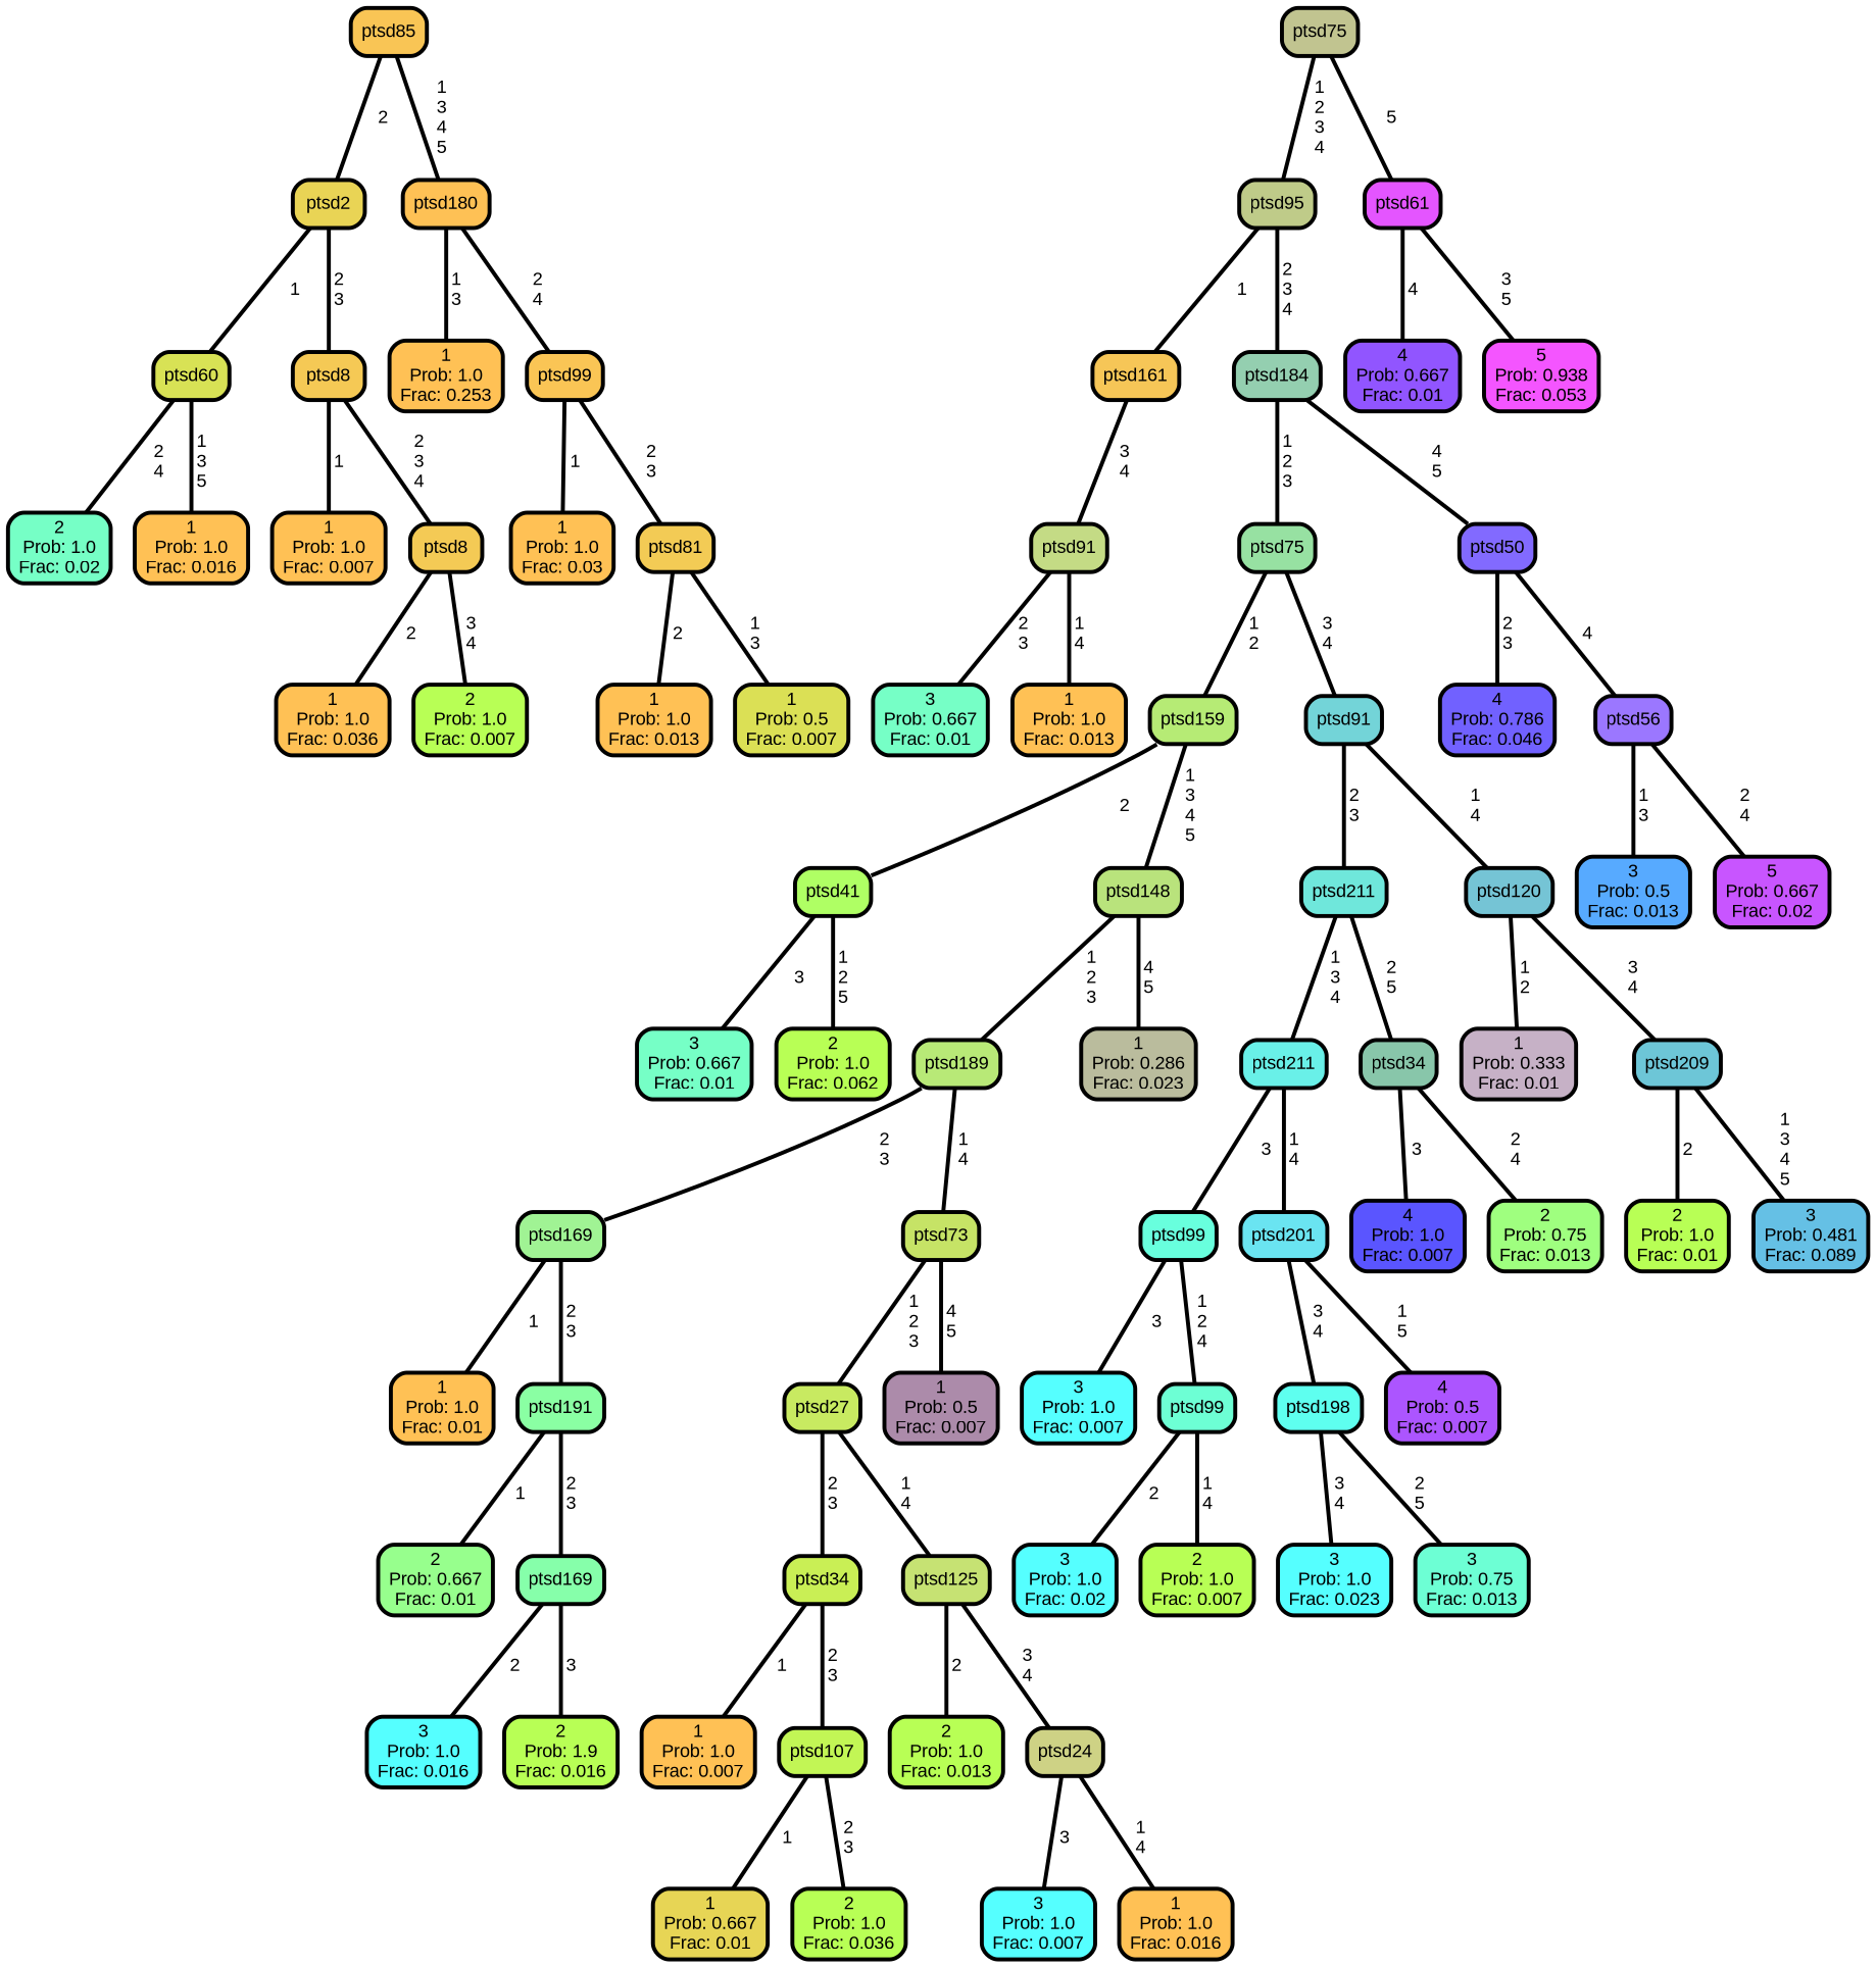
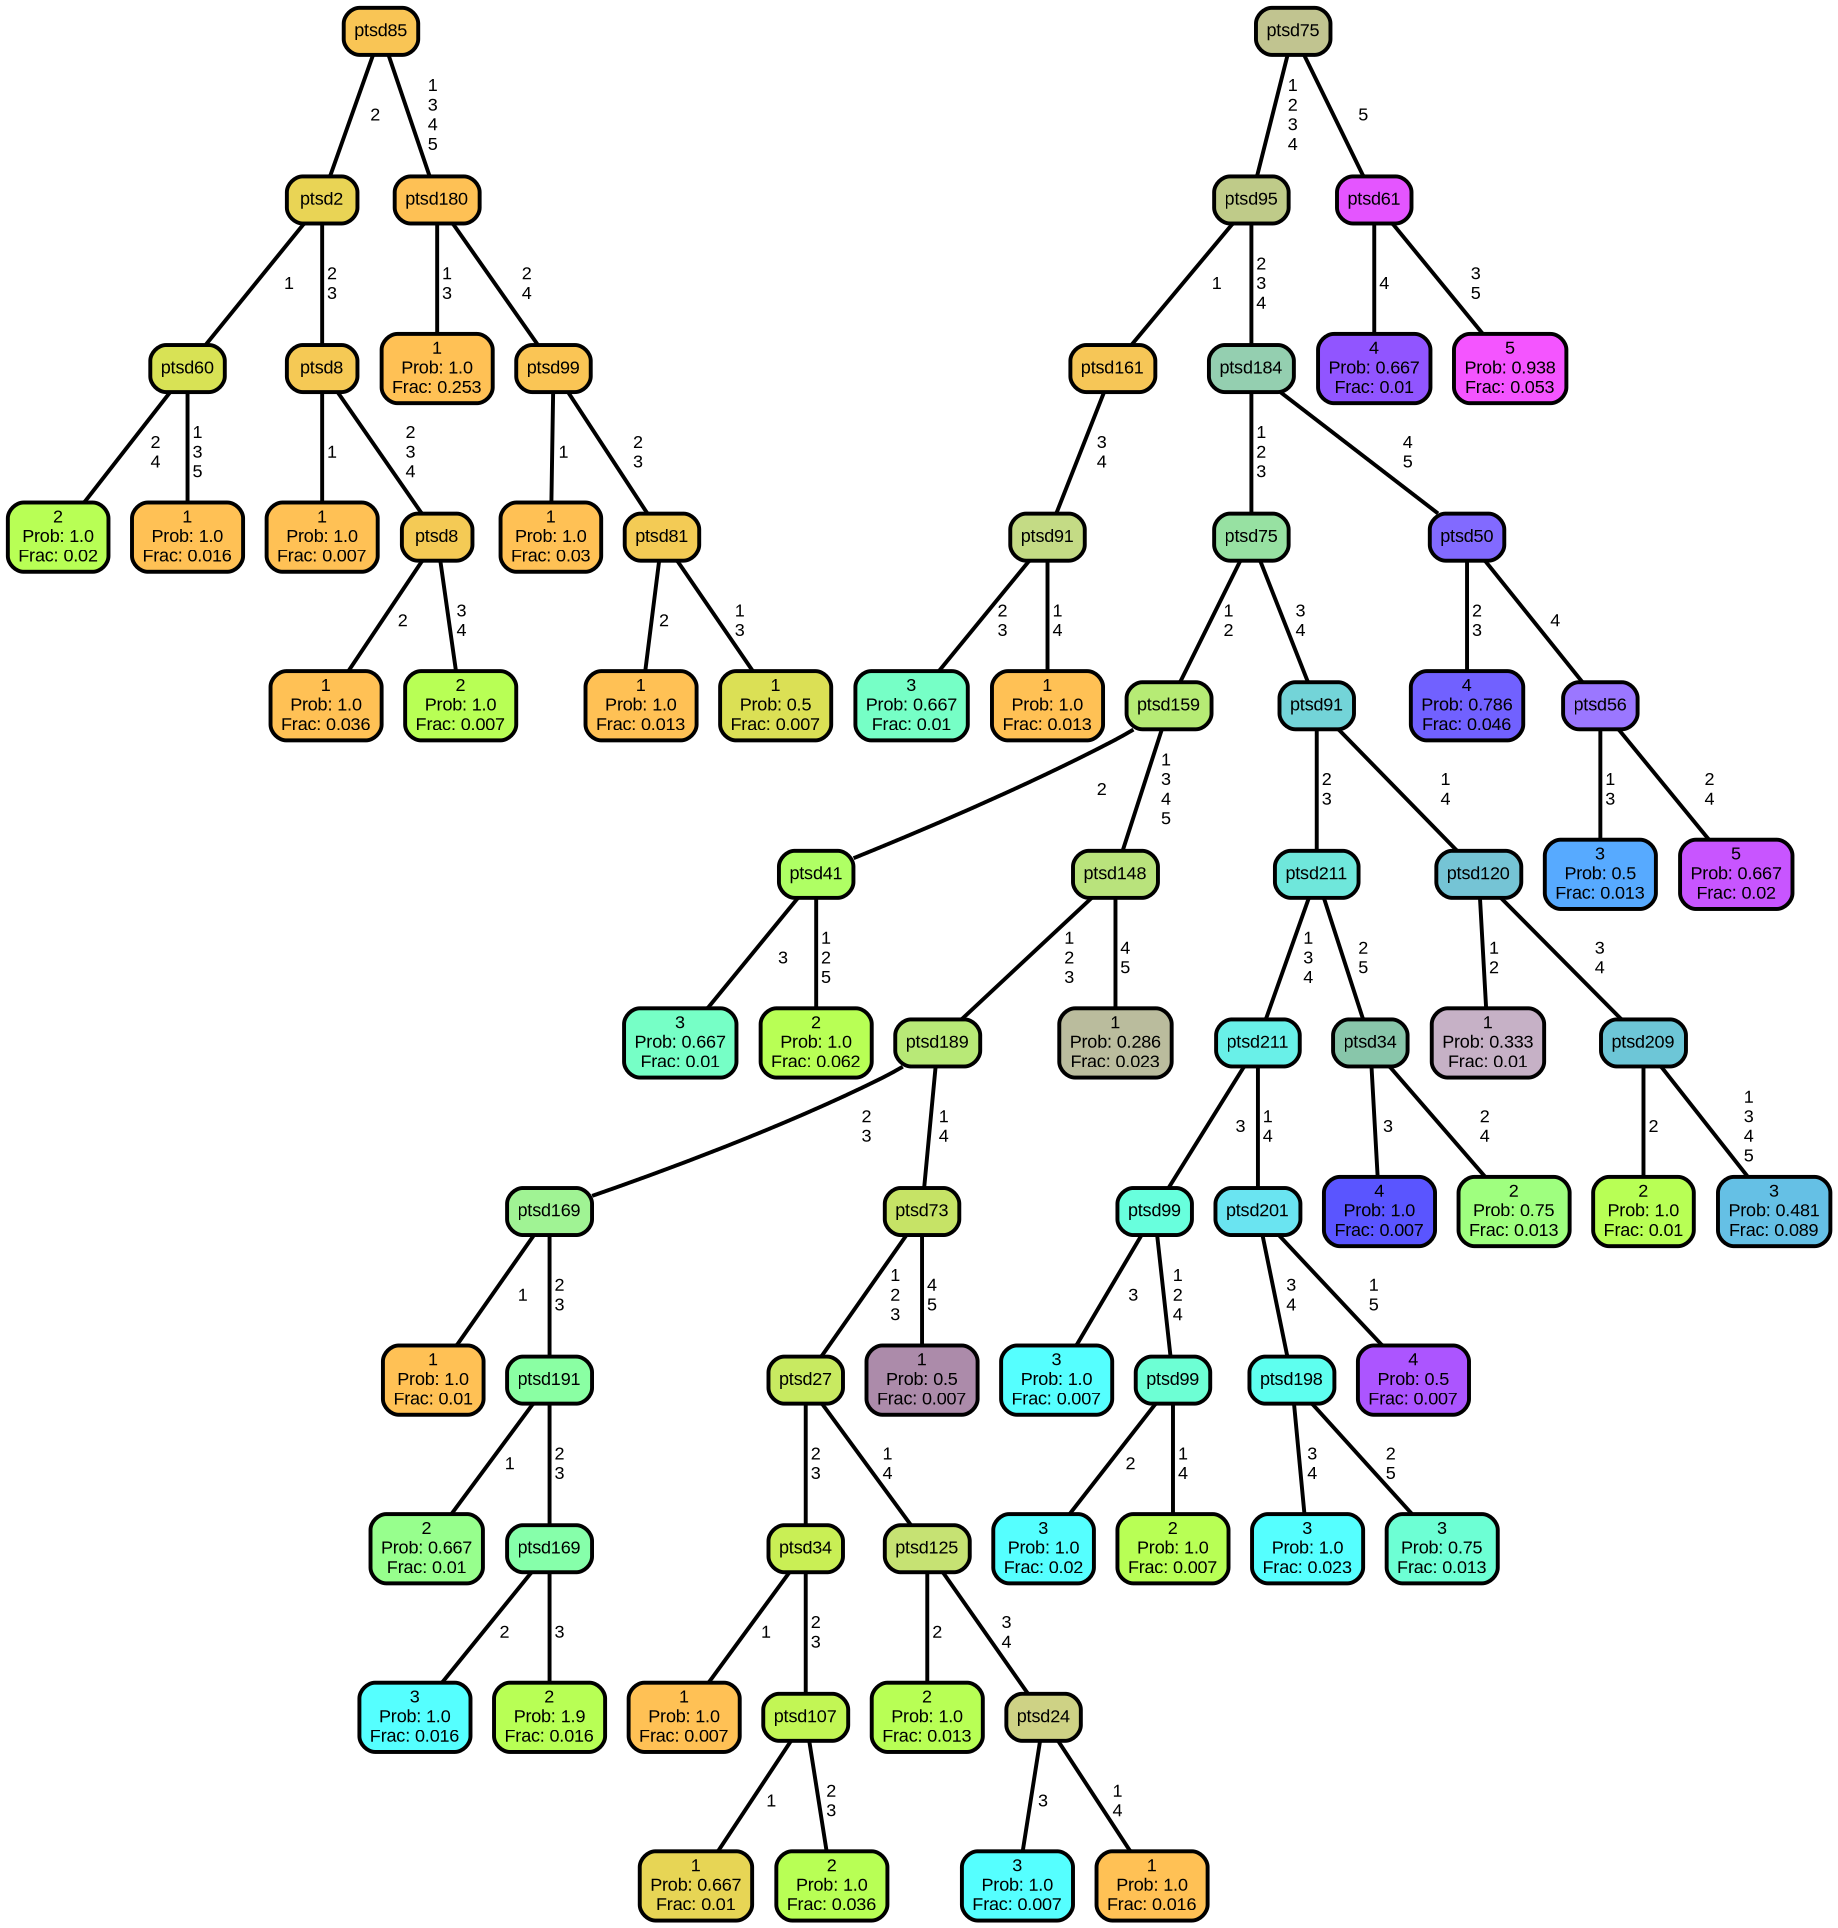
  graph {
    fontname="Liberation Sans"
    ranksep="0 equally"
    splines=straight
    node [color=black fillcolor="#ffc155" fontcolor=black fontname="Liberation Sans" penwidth=3 shape=box style="filled, rounded"]
    edge [color=black fontname="Liberation Sans" penwidth=3]
-   n1 [fillcolor="#76ffc6" label="2\nProb: 1.0\nFrac: 0.02"]
+   n1 [fillcolor="#b8ff55" label="2\nProb: 1.0\nFrac: 0.02"]
    n2 [fillcolor="#d8e255" label=ptsd60]
    n3 [label="1\nProb: 1.0\nFrac: 0.016"]
    n4 [fillcolor="#e9d455" label=ptsd2]
    n5 [fillcolor="#f5c955" label=ptsd8]
    n6 [label="1\nProb: 1.0\nFrac: 0.007"]
    n7 [fillcolor="#f4ca55" label=ptsd8]
    n8 [label="1\nProb: 1.0\nFrac: 0.036"]
    n9 [fillcolor="#b8ff55" label="2\nProb: 1.0\nFrac: 0.007"]
    n10 [fillcolor="#f9c555" label=ptsd85]
    n11 [fillcolor="#fec155" label=ptsd180]
    n12 [label="1\nProb: 1.0\nFrac: 0.253"]
    n13 [fillcolor="#fac555" label=ptsd99]
    n14 [label="1\nProb: 1.0\nFrac: 0.03"]
    n15 [fillcolor="#f3cb55" label=ptsd81]
    n16 [label="1\nProb: 1.0\nFrac: 0.013"]
    n17 [fillcolor="#dbe055" label="1\nProb: 0.5\nFrac: 0.007"]
    n18 [fillcolor="#f6c657" label=ptsd161]
    n19 [fillcolor="#c4db85" label=ptsd91]
    n20 [fillcolor="#76ffc6" label="3\nProb: 0.667\nFrac: 0.01"]
    n21 [label="1\nProb: 1.0\nFrac: 0.013"]
    n22 [fillcolor="#bfcb89" label=ptsd95]
    n23 [fillcolor="#94cfb0" label=ptsd184]
    n24 [fillcolor="#97e1a2" label=ptsd75]
    n25 [fillcolor="#826aff" label=ptsd50]
    n26 [fillcolor="#76ffc6" label="3\nProb: 0.667\nFrac: 0.01"]
    n27 [fillcolor="#afff64" label=ptsd41]
    n28 [fillcolor="#b8ff55" label="2\nProb: 1.0\nFrac: 0.062"]
    n29 [fillcolor="#b6eb75" label=ptsd159]
    n30 [fillcolor="#b9e37c" label=ptsd148]
    n31 [fillcolor="#b8e977" label=ptsd189]
    n32 [fillcolor="#babc9d" label="1\nProb: 0.286\nFrac: 0.023"]
    n33 [label="1\nProb: 1.0\nFrac: 0.01"]
    n34 [fillcolor="#a0f394" label=ptsd169]
    n35 [fillcolor="#8affa3" label=ptsd191]
    n36 [fillcolor="#97ff8d" label="2\nProb: 0.667\nFrac: 0.01"]
    n37 [fillcolor="#86ffaa" label=ptsd169]
    n38 [fillcolor="#55ffff" label="3\nProb: 1.0\nFrac: 0.016"]
    n39 [fillcolor="#b8ff55" label="2\nProb: 1.9\nFrac: 0.016"]
    n40 [fillcolor="#c6e366" label=ptsd73]
    n41 [fillcolor="#c8ea61" label=ptsd27]
    n42 [fillcolor="#ac8baa" label="1\nProb: 0.5\nFrac: 0.007"]
    n43 [label="1\nProb: 1.0\nFrac: 0.007"]
    n44 [fillcolor="#c9ef55" label=ptsd34]
    n45 [fillcolor="#c2f655" label=ptsd107]
    n46 [fillcolor="#e7d555" label="1\nProb: 0.667\nFrac: 0.01"]
    n47 [fillcolor="#b8ff55" label="2\nProb: 1.0\nFrac: 0.036"]
    n48 [fillcolor="#c6e273" label=ptsd125]
    n49 [fillcolor="#b8ff55" label="2\nProb: 1.0\nFrac: 0.013"]
    n50 [fillcolor="#ced285" label=ptsd24]
    n51 [fillcolor="#55ffff" label="3\nProb: 1.0\nFrac: 0.007"]
    n52 [label="1\nProb: 1.0\nFrac: 0.016"]
    n53 [fillcolor="#73d4d8" label=ptsd91]
    n54 [fillcolor="#6fe7db" label=ptsd211]
    n55 [fillcolor="#75c4d5" label=ptsd120]
    n56 [fillcolor="#55ffff" label="3\nProb: 1.0\nFrac: 0.007"]
    n57 [fillcolor="#68ffdd" label=ptsd99]
    n58 [fillcolor="#6dffd4" label=ptsd99]
    n59 [fillcolor="#55ffff" label="3\nProb: 1.0\nFrac: 0.02"]
    n60 [fillcolor="#b8ff55" label="2\nProb: 1.0\nFrac: 0.007"]
    n61 [fillcolor="#69f0e8" label=ptsd211]
    n62 [fillcolor="#6ae4f1" label=ptsd201]
    n63 [fillcolor="#5effef" label=ptsd198]
    n64 [fillcolor="#ac55ff" label="4\nProb: 0.5\nFrac: 0.007"]
    n65 [fillcolor="#55ffff" label="3\nProb: 1.0\nFrac: 0.023"]
    n66 [fillcolor="#6dffd4" label="3\nProb: 0.75\nFrac: 0.013"]
    n67 [fillcolor="#88c6aa" label=ptsd34]
    n68 [fillcolor="#5a55ff" label="4\nProb: 1.0\nFrac: 0.007"]
    n69 [fillcolor="#9fff7f" label="2\nProb: 0.75\nFrac: 0.013"]
    n70 [fillcolor="#c6b1c6" label="1\nProb: 0.333\nFrac: 0.01"]
    n71 [fillcolor="#6dc6d7" label=ptsd209]
    n72 [fillcolor="#b8ff55" label="2\nProb: 1.0\nFrac: 0.01"]
    n73 [fillcolor="#65c0e5" label="3\nProb: 0.481\nFrac: 0.089"]
    n74 [fillcolor="#7161ff" label="4\nProb: 0.786\nFrac: 0.046"]
    n75 [fillcolor="#9b77ff" label=ptsd56]
    n76 [fillcolor="#57aaff" label="3\nProb: 0.5\nFrac: 0.013"]
    n77 [fillcolor="#c855ff" label="5\nProb: 0.667\nFrac: 0.02"]
    n78 [fillcolor="#c1c490" label=ptsd75]
    n79 [fillcolor="#e455ff" label=ptsd61]
    n80 [fillcolor="#9155ff" label="4\nProb: 0.667\nFrac: 0.01"]
    n81 [fillcolor="#f455ff" label="5\nProb: 0.938\nFrac: 0.053"]
    subgraph sub_1 {
      rank=same
    }
    n2 -- n1 [label=" 2\n 4"]
    n2 -- n3 [label=" 1\n 3\n 5"]
    n4 -- n2 [label=" 1"]
    n4 -- n5 [label=" 2\n 3"]
    n5 -- n6 [label=" 1"]
    n5 -- n7 [label=" 2\n 3\n 4"]
    n7 -- n8 [label=" 2"]
    n7 -- n9 [label=" 3\n 4"]
    n10 -- n4 [label=" 2"]
    n10 -- n11 [label=" 1\n 3\n 4\n 5"]
    n11 -- n12 [label=" 1\n 3"]
    n11 -- n13 [label=" 2\n 4"]
    n13 -- n14 [label=" 1"]
    n13 -- n15 [label=" 2\n 3"]
    n15 -- n16 [label=" 2"]
    n15 -- n17 [label=" 1\n 3"]
    n18 -- n19 [label=" 3\n 4"]
    n19 -- n20 [label=" 2\n 3"]
    n19 -- n21 [label=" 1\n 4"]
    n22 -- n18 [label=" 1"]
    n22 -- n23 [label=" 2\n 3\n 4"]
    n23 -- n24 [label=" 1\n 2\n 3"]
    n23 -- n25 [label=" 4\n 5"]
    n24 -- n29 [label=" 1\n 2"]
    n24 -- n53 [label=" 3\n 4"]
    n25 -- n74 [label=" 2\n 3"]
    n25 -- n75 [label=" 4"]
    n27 -- n26 [label=" 3"]
    n27 -- n28 [label=" 1\n 2\n 5"]
    n29 -- n27 [label=" 2"]
    n29 -- n30 [label=" 1\n 3\n 4\n 5"]
    n30 -- n31 [label=" 1\n 2\n 3"]
    n30 -- n32 [label=" 4\n 5"]
    n31 -- n34 [label=" 2\n 3"]
    n31 -- n40 [label=" 1\n 4"]
    n34 -- n33 [label=" 1"]
    n34 -- n35 [label=" 2\n 3"]
    n35 -- n36 [label=" 1"]
    n35 -- n37 [label=" 2\n 3"]
    n37 -- n38 [label=" 2"]
    n37 -- n39 [label=" 3"]
    n40 -- n41 [label=" 1\n 2\n 3"]
    n40 -- n42 [label=" 4\n 5"]
    n41 -- n44 [label=" 2\n 3"]
    n41 -- n48 [label=" 1\n 4"]
    n44 -- n43 [label=" 1"]
    n44 -- n45 [label=" 2\n 3"]
    n45 -- n46 [label=" 1"]
    n45 -- n47 [label=" 2\n 3"]
    n48 -- n49 [label=" 2"]
    n48 -- n50 [label=" 3\n 4"]
    n50 -- n51 [label=" 3"]
    n50 -- n52 [label=" 1\n 4"]
    n53 -- n54 [label=" 2\n 3"]
    n53 -- n55 [label=" 1\n 4"]
    n54 -- n61 [label=" 1\n 3\n 4"]
    n54 -- n67 [label=" 2\n 5"]
    n55 -- n70 [label=" 1\n 2"]
    n55 -- n71 [label=" 3\n 4"]
    n57 -- n56 [label=" 3"]
    n57 -- n58 [label=" 1\n 2\n 4"]
    n58 -- n59 [label=" 2"]
    n58 -- n60 [label=" 1\n 4"]
    n61 -- n57 [label=" 3"]
    n61 -- n62 [label=" 1\n 4"]
    n62 -- n63 [label=" 3\n 4"]
    n62 -- n64 [label=" 1\n 5"]
    n63 -- n65 [label=" 3\n 4"]
    n63 -- n66 [label=" 2\n 5"]
    n67 -- n68 [label=" 3"]
    n67 -- n69 [label=" 2\n 4"]
    n71 -- n72 [label=" 2"]
    n71 -- n73 [label=" 1\n 3\n 4\n 5"]
    n75 -- n76 [label=" 1\n 3"]
    n75 -- n77 [label=" 2\n 4"]
    n78 -- n22 [label=" 1\n 2\n 3\n 4"]
    n78 -- n79 [label=" 5"]
    n79 -- n80 [label=" 4"]
    n79 -- n81 [label=" 3\n 5"]
  }
